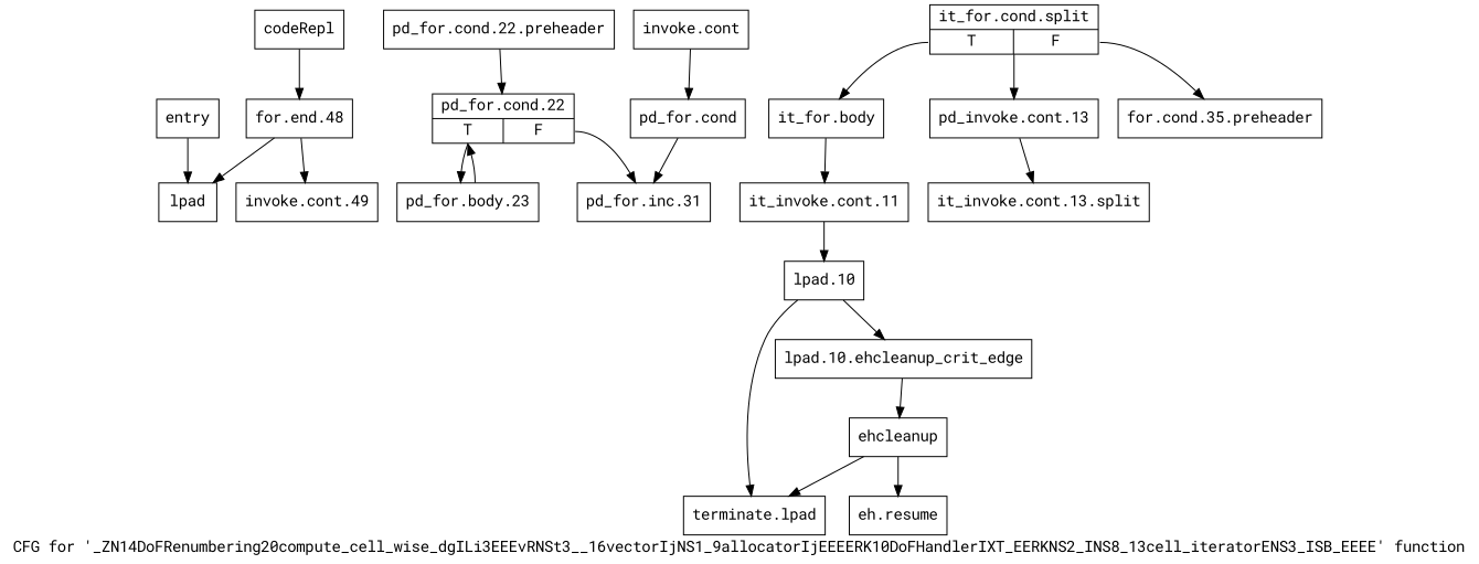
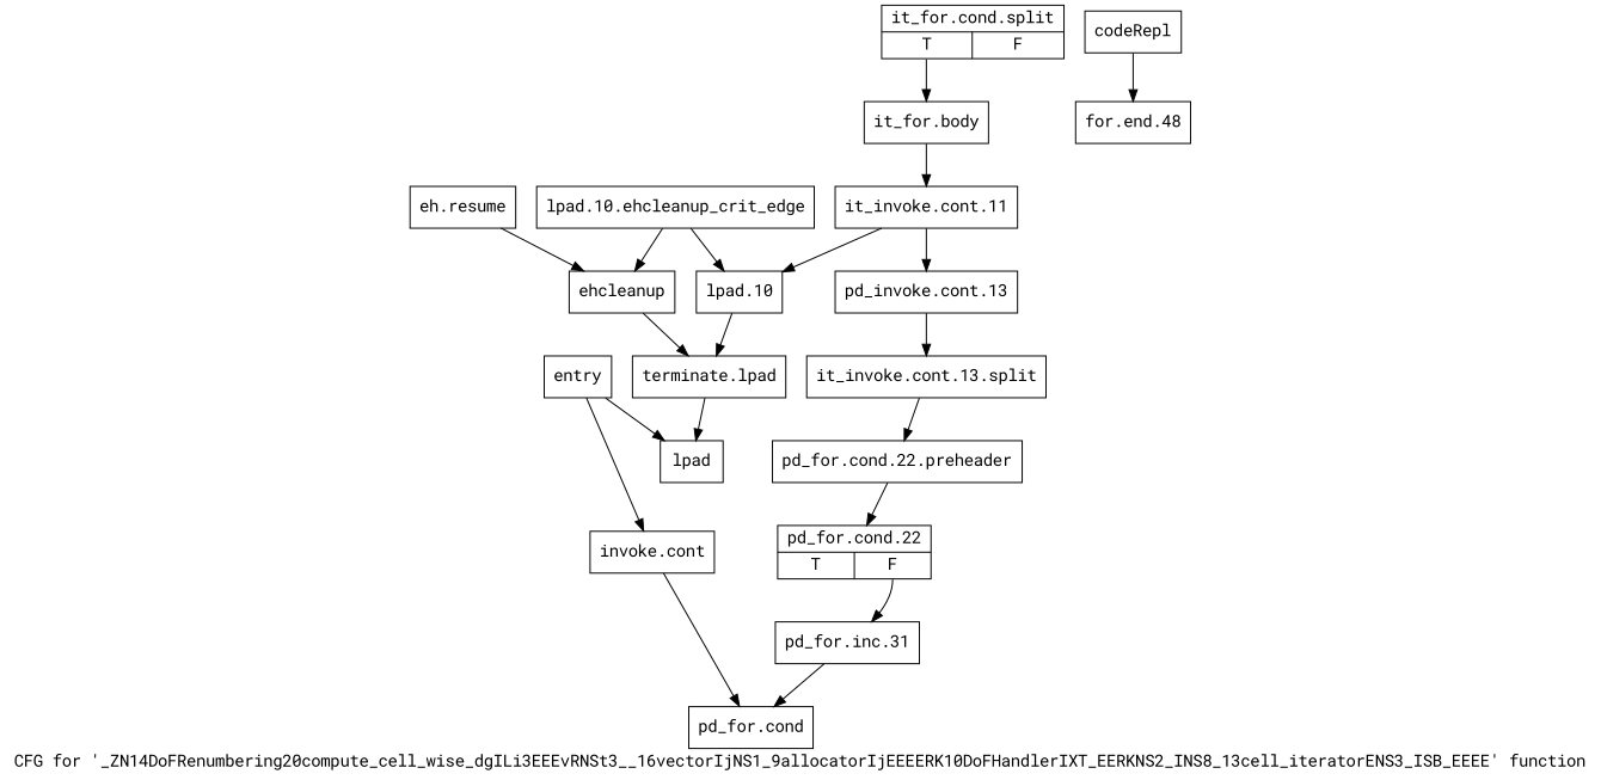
  digraph {
    fontname="Roboto Mono"
    label="CFG for '_ZN14DoFRenumbering20compute_cell_wise_dgILi3EEEvRNSt3__16vectorIjNS1_9allocatorIjEEEERK10DoFHandlerIXT_EERKNS2_INS8_13cell_iteratorENS3_ISB_EEEE' function"
    node [fontname="Roboto Mono" shape=record]
    edge [fontname="Roboto Mono"]
    n1 [label="{entry}"]
    n2 [label="{invoke.cont}"]
    n3 [label="{lpad}"]
    n4 [label="{pd_for.cond}"]
    n5 [label="{ehcleanup}"]
    n6 [label="{terminate.lpad}"]
    n7 [label="{eh.resume}"]
    n8 [label="{it_for.cond.split|{<s0>T|<s1>F}}"]
    n9 [label="{it_for.body}"]
-   n10 [label="{for.cond.35.preheader}"]
    n11 [label="{it_invoke.cont.11}"]
    n12 [label="{lpad.10}"]
    n13 [label="{pd_invoke.cont.13}"]
    n14 [label="{lpad.10.ehcleanup_crit_edge}"]
    n15 [label="{codeRepl}"]
    n16 [label="{for.end.48}"]
-   n17 [label="{invoke.cont.49}"]
    n18 [label="{it_invoke.cont.13.split}"]
    n19 [label="{pd_for.cond.22.preheader}"]
    n20 [label="{pd_for.cond.22|{<s0>T|<s1>F}}"]
-   n21 [label="{pd_for.body.23}"]
    n22 [label="{pd_for.inc.31}"]
+   n1 -> n2
    n1 -> n3
    n2 -> n4
    n5 -> n6
-   n5 -> n7
+   n7 -> n5
    n8 -> n9 [tailport=s0]
-   n8 -> n10 [tailport=s1]
    n9 -> n11
    n11 -> n12
-   n8 -> n13
+   n11 -> n13
    n12 -> n6
-   n12 -> n14
+   n14 -> n12
    n13 -> n18
    n14 -> n5
    n15 -> n16
-   n16 -> n3
-   n16 -> n17
+   n6 -> n3
+   n18 -> n19
    n19 -> n20
-   n20 -> n21 [tailport=s0]
    n20 -> n22 [tailport=s1]
-   n21 -> n20
-   n4 -> n22
+   n22 -> n4
  }
